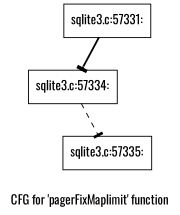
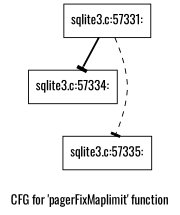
  digraph {
    fontname=Oswald
    label="CFG for 'pagerFixMaplimit' function"
    node [fontname=Oswald shape=record]
    edge [arrowhead=tee fontname=Oswald]
    n1 [label="{sqlite3.c:57331:}"]
    n2 [label="{sqlite3.c:57334:}"]
    n3 [label="{sqlite3.c:57335:}"]
    n1 -> n2 [style=bold]
-   n2 -> n3 [style=dashed]
+   n1 -> n3 [style=dashed]
  }
